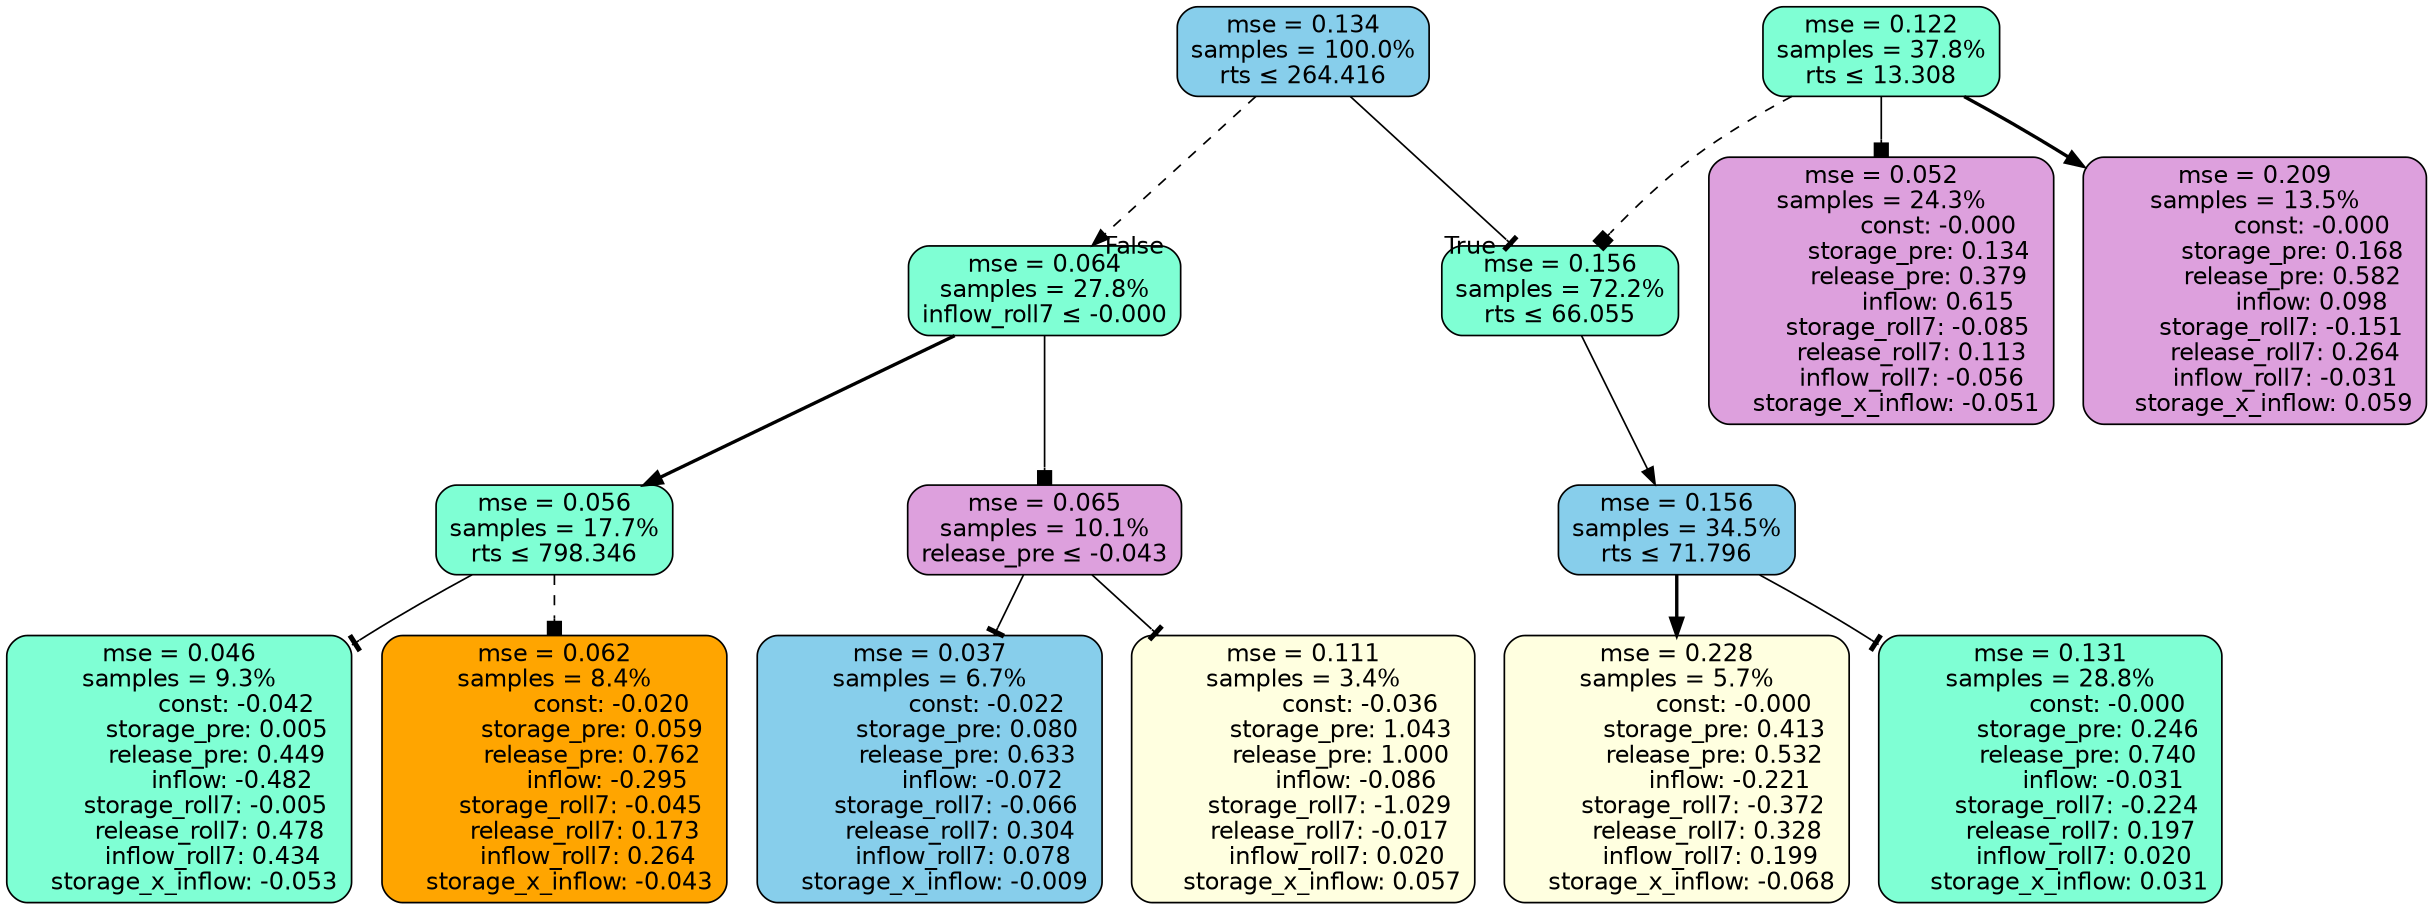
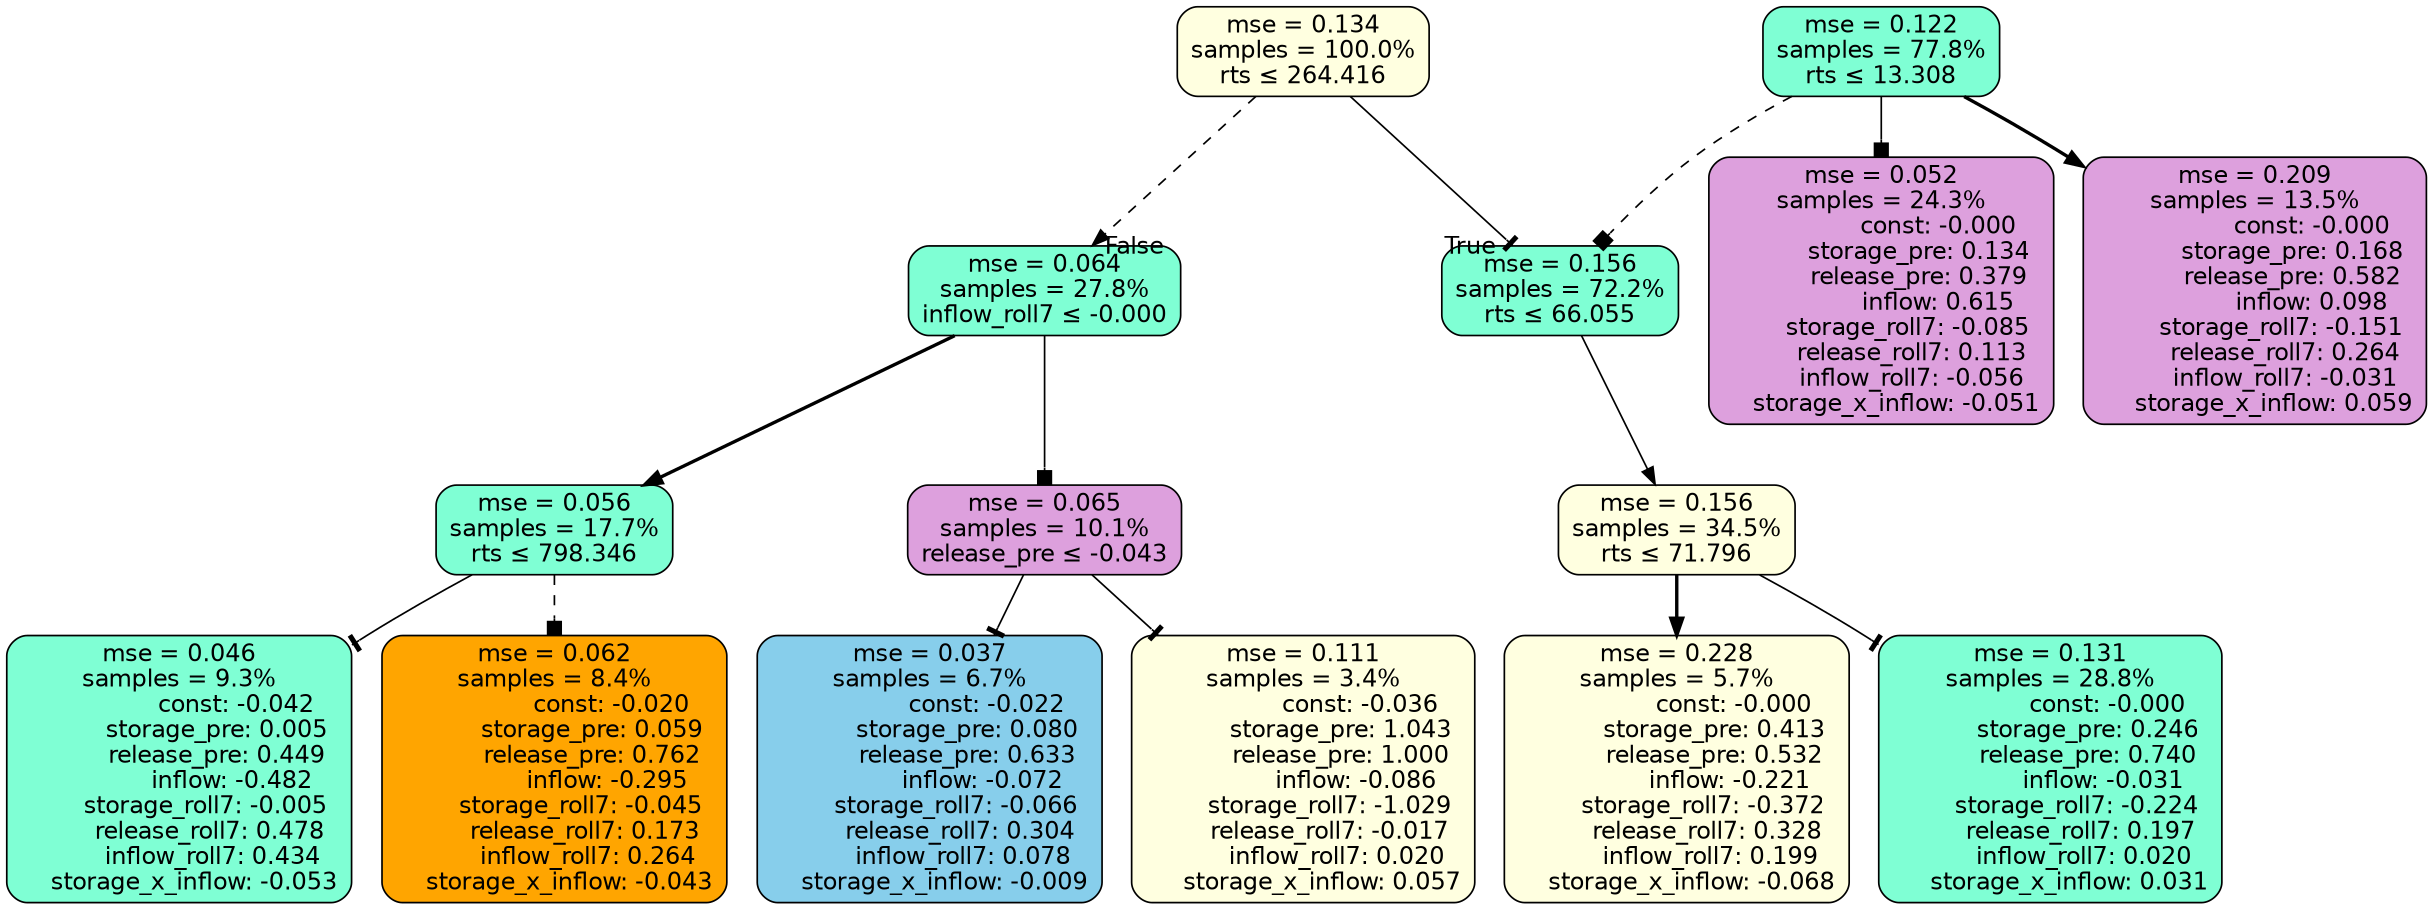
  digraph {
    node [color=black fillcolor=aquamarine fontname=helvetica shape=rectangle style="filled, rounded"]
    edge [arrowhead=tee fontname=helvetica style=solid]
-   n1 [fillcolor=skyblue label="mse = 0.134\nsamples = 100.0%\nrts &le; 264.416"]
+   n1 [fillcolor=lightyellow label="mse = 0.134\nsamples = 100.0%\nrts &le; 264.416"]
    n2 [label="mse = 0.156\nsamples = 72.2%\nrts &le; 66.055"]
    n3 [label="mse = 0.064\nsamples = 27.8%\ninflow_roll7 &le; -0.000"]
-   n4 [fillcolor=skyblue label="mse = 0.156\nsamples = 34.5%\nrts &le; 71.796"]
+   n4 [fillcolor=lightyellow label="mse = 0.156\nsamples = 34.5%\nrts &le; 71.796"]
    n5 [label="mse = 0.056\nsamples = 17.7%\nrts &le; 798.346"]
    n6 [fillcolor=plum label="mse = 0.065\nsamples = 10.1%\nrelease_pre &le; -0.043"]
-   n7 [label="mse = 0.122\nsamples = 37.8%\nrts &le; 13.308"]
+   n7 [label="mse = 0.122\nsamples = 77.8%\nrts &le; 13.308"]
    n8 [fillcolor=plum label="mse = 0.052\nsamples = 24.3%\n               const: -0.000\n          storage_pre: 0.134\n          release_pre: 0.379\n               inflow: 0.615\n       storage_roll7: -0.085\n        release_roll7: 0.113\n        inflow_roll7: -0.056\n    storage_x_inflow: -0.051"]
    n9 [fillcolor=plum label="mse = 0.209\nsamples = 13.5%\n               const: -0.000\n          storage_pre: 0.168\n          release_pre: 0.582\n               inflow: 0.098\n       storage_roll7: -0.151\n        release_roll7: 0.264\n        inflow_roll7: -0.031\n     storage_x_inflow: 0.059"]
    n10 [fillcolor=lightyellow label="mse = 0.228\nsamples = 5.7%\n               const: -0.000\n          storage_pre: 0.413\n          release_pre: 0.532\n              inflow: -0.221\n       storage_roll7: -0.372\n        release_roll7: 0.328\n         inflow_roll7: 0.199\n    storage_x_inflow: -0.068"]
    n11 [label="mse = 0.131\nsamples = 28.8%\n               const: -0.000\n          storage_pre: 0.246\n          release_pre: 0.740\n              inflow: -0.031\n       storage_roll7: -0.224\n        release_roll7: 0.197\n         inflow_roll7: 0.020\n     storage_x_inflow: 0.031"]
    n12 [label="mse = 0.046\nsamples = 9.3%\n               const: -0.042\n          storage_pre: 0.005\n          release_pre: 0.449\n              inflow: -0.482\n       storage_roll7: -0.005\n        release_roll7: 0.478\n         inflow_roll7: 0.434\n    storage_x_inflow: -0.053"]
    n13 [fillcolor=orange label="mse = 0.062\nsamples = 8.4%\n               const: -0.020\n          storage_pre: 0.059\n          release_pre: 0.762\n              inflow: -0.295\n       storage_roll7: -0.045\n        release_roll7: 0.173\n         inflow_roll7: 0.264\n    storage_x_inflow: -0.043"]
    n14 [fillcolor=skyblue label="mse = 0.037\nsamples = 6.7%\n               const: -0.022\n          storage_pre: 0.080\n          release_pre: 0.633\n              inflow: -0.072\n       storage_roll7: -0.066\n        release_roll7: 0.304\n         inflow_roll7: 0.078\n    storage_x_inflow: -0.009"]
    n15 [fillcolor=lightyellow label="mse = 0.111\nsamples = 3.4%\n               const: -0.036\n          storage_pre: 1.043\n          release_pre: 1.000\n              inflow: -0.086\n       storage_roll7: -1.029\n       release_roll7: -0.017\n         inflow_roll7: 0.020\n     storage_x_inflow: 0.057"]
    n1 -> n2 [headlabel=True labelangle=45 labeldistance=2.5]
    n1 -> n3 [arrowhead=normal headlabel=False labelangle=-45 labeldistance=2.5 style=dashed]
    n2 -> n4 [arrowhead=normal]
    n3 -> n5 [arrowhead=normal style=bold]
    n3 -> n6 [arrowhead=box]
    n4 -> n10 [arrowhead=normal style=bold]
    n4 -> n11
    n5 -> n12
    n5 -> n13 [arrowhead=box style=dashed]
    n6 -> n14
    n6 -> n15
    n7 -> n2 [arrowhead=box style=dashed]
    n7 -> n8 [arrowhead=box]
    n7 -> n9 [arrowhead=normal style=bold]
  }
